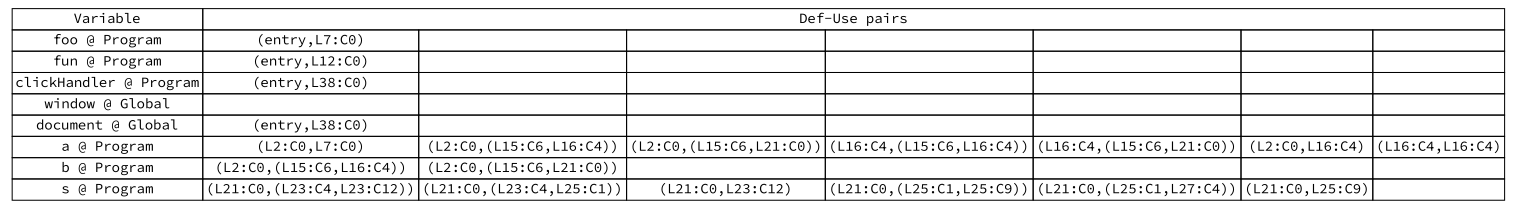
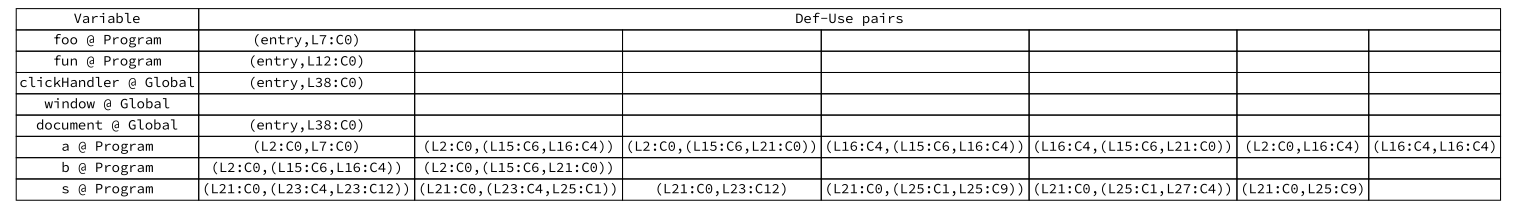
  digraph {
    fontname="Source Code Pro"
-   n1 [label=< <TABLE BORDER="0" CELLBORDER="1" CELLSPACING="0"> <tr><td>Variable</td><td COLSPAN="7">Def-Use pairs</td></tr><tr><td>foo @ Program</td><td>(entry,L7:C0)</td><td></td><td></td><td></td><td></td><td></td><td></td></tr> <tr><td>fun @ Program</td><td>(entry,L12:C0)</td><td></td><td></td><td></td><td></td><td></td><td></td></tr> <tr><td>clickHandler @ Program</td><td>(entry,L38:C0)</td><td></td><td></td><td></td><td></td><td></td><td></td></tr> <tr><td>window @ Global</td><td></td><td></td><td></td><td></td><td></td><td></td><td></td></tr> <tr><td>document @ Global</td><td>(entry,L38:C0)</td><td></td><td></td><td></td><td></td><td></td><td></td></tr> <tr><td>a @ Program</td><td>(L2:C0,L7:C0)</td><td>(L2:C0,(L15:C6,L16:C4))</td><td>(L2:C0,(L15:C6,L21:C0))</td><td>(L16:C4,(L15:C6,L16:C4))</td><td>(L16:C4,(L15:C6,L21:C0))</td><td>(L2:C0,L16:C4)</td><td>(L16:C4,L16:C4)</td></tr> <tr><td>b @ Program</td><td>(L2:C0,(L15:C6,L16:C4))</td><td>(L2:C0,(L15:C6,L21:C0))</td><td></td><td></td><td></td><td></td><td></td></tr> <tr><td>s @ Program</td><td>(L21:C0,(L23:C4,L23:C12))</td><td>(L21:C0,(L23:C4,L25:C1))</td><td>(L21:C0,L23:C12)</td><td>(L21:C0,(L25:C1,L25:C9))</td><td>(L21:C0,(L25:C1,L27:C4))</td><td>(L21:C0,L25:C9)</td><td></td></tr> </TABLE> > shape=plaintext fontname="Source Code Pro"]
+   n1 [label=< <TABLE BORDER="0" CELLBORDER="1" CELLSPACING="0"> <tr><td>Variable</td><td COLSPAN="7">Def-Use pairs</td></tr><tr><td>foo @ Program</td><td>(entry,L7:C0)</td><td></td><td></td><td></td><td></td><td></td><td></td></tr> <tr><td>fun @ Program</td><td>(entry,L12:C0)</td><td></td><td></td><td></td><td></td><td></td><td></td></tr> <tr><td>clickHandler @ Global</td><td>(entry,L38:C0)</td><td></td><td></td><td></td><td></td><td></td><td></td></tr> <tr><td>window @ Global</td><td></td><td></td><td></td><td></td><td></td><td></td><td></td></tr> <tr><td>document @ Global</td><td>(entry,L38:C0)</td><td></td><td></td><td></td><td></td><td></td><td></td></tr> <tr><td>a @ Program</td><td>(L2:C0,L7:C0)</td><td>(L2:C0,(L15:C6,L16:C4))</td><td>(L2:C0,(L15:C6,L21:C0))</td><td>(L16:C4,(L15:C6,L16:C4))</td><td>(L16:C4,(L15:C6,L21:C0))</td><td>(L2:C0,L16:C4)</td><td>(L16:C4,L16:C4)</td></tr> <tr><td>b @ Program</td><td>(L2:C0,(L15:C6,L16:C4))</td><td>(L2:C0,(L15:C6,L21:C0))</td><td></td><td></td><td></td><td></td><td></td></tr> <tr><td>s @ Program</td><td>(L21:C0,(L23:C4,L23:C12))</td><td>(L21:C0,(L23:C4,L25:C1))</td><td>(L21:C0,L23:C12)</td><td>(L21:C0,(L25:C1,L25:C9))</td><td>(L21:C0,(L25:C1,L27:C4))</td><td>(L21:C0,L25:C9)</td><td></td></tr> </TABLE> > shape=plaintext fontname="Source Code Pro"]
  }
